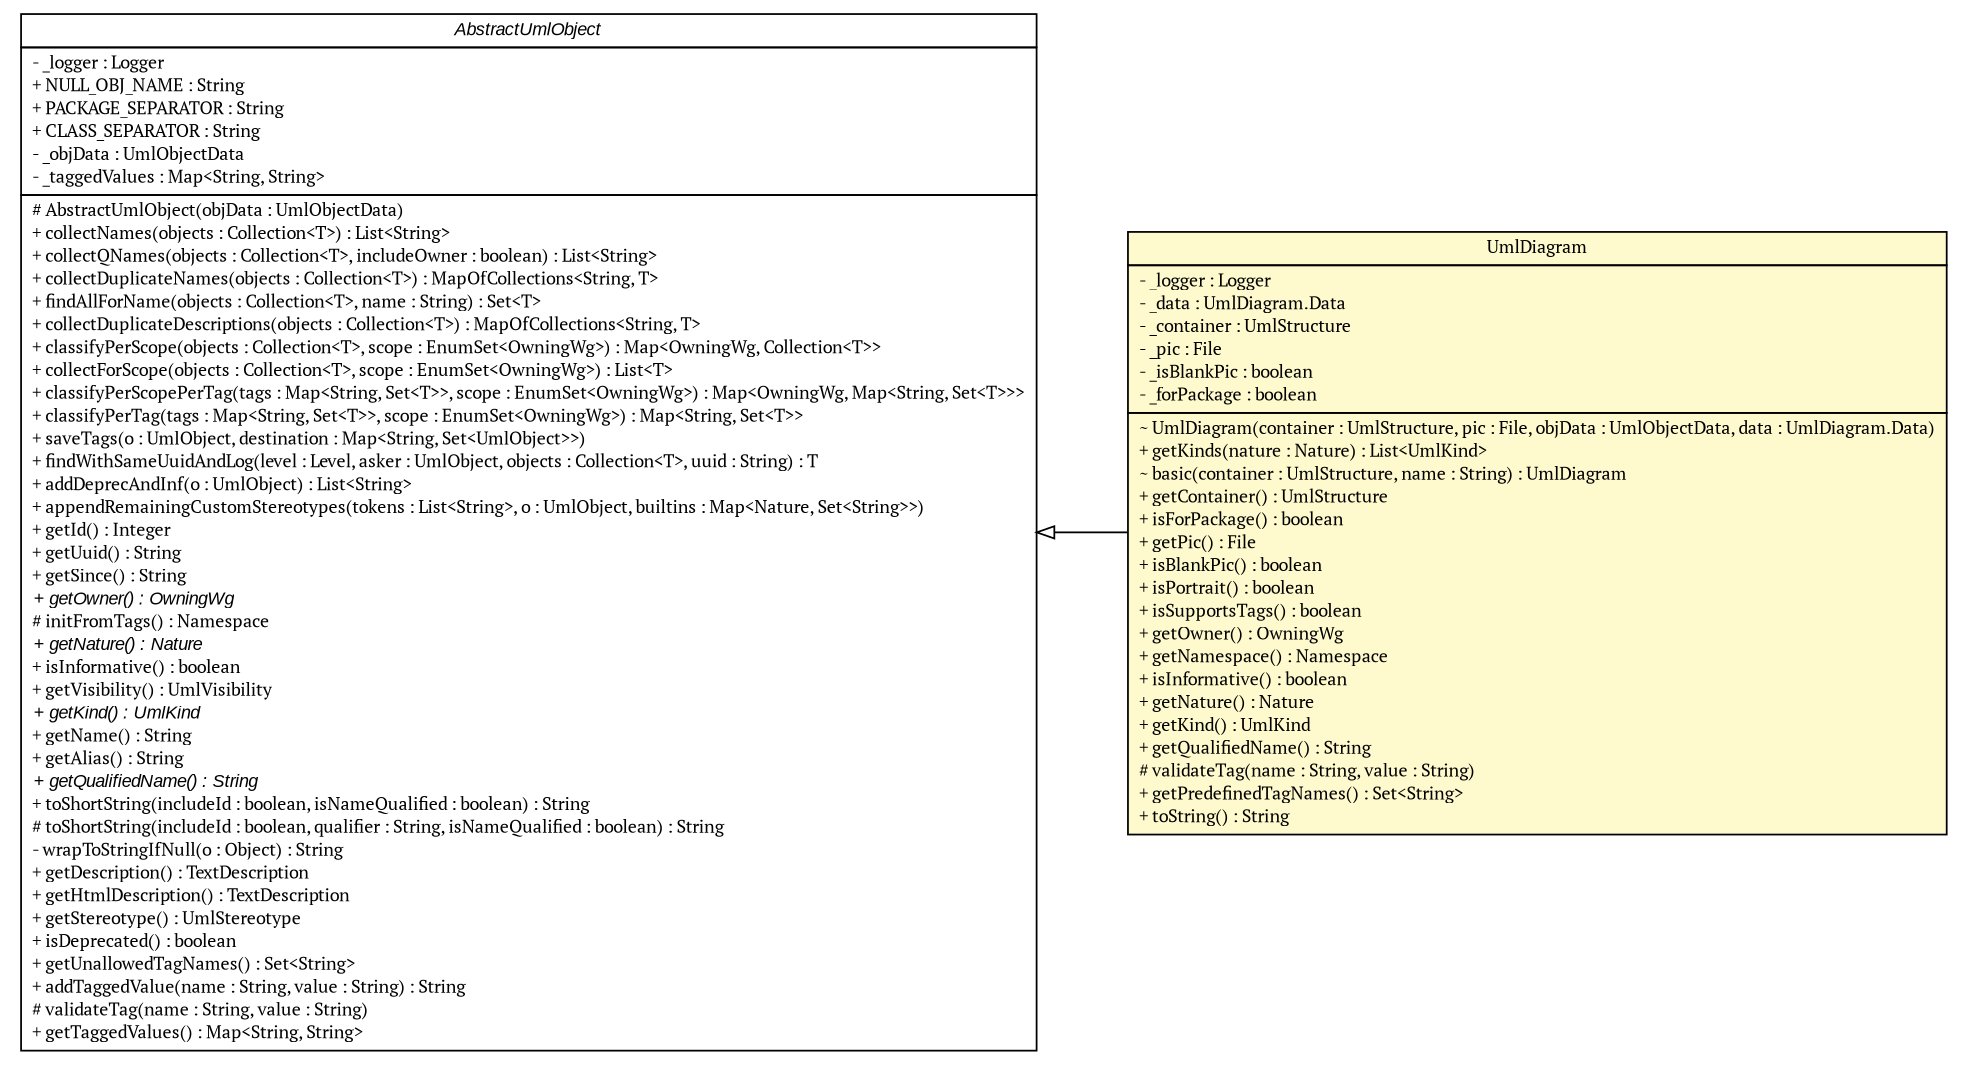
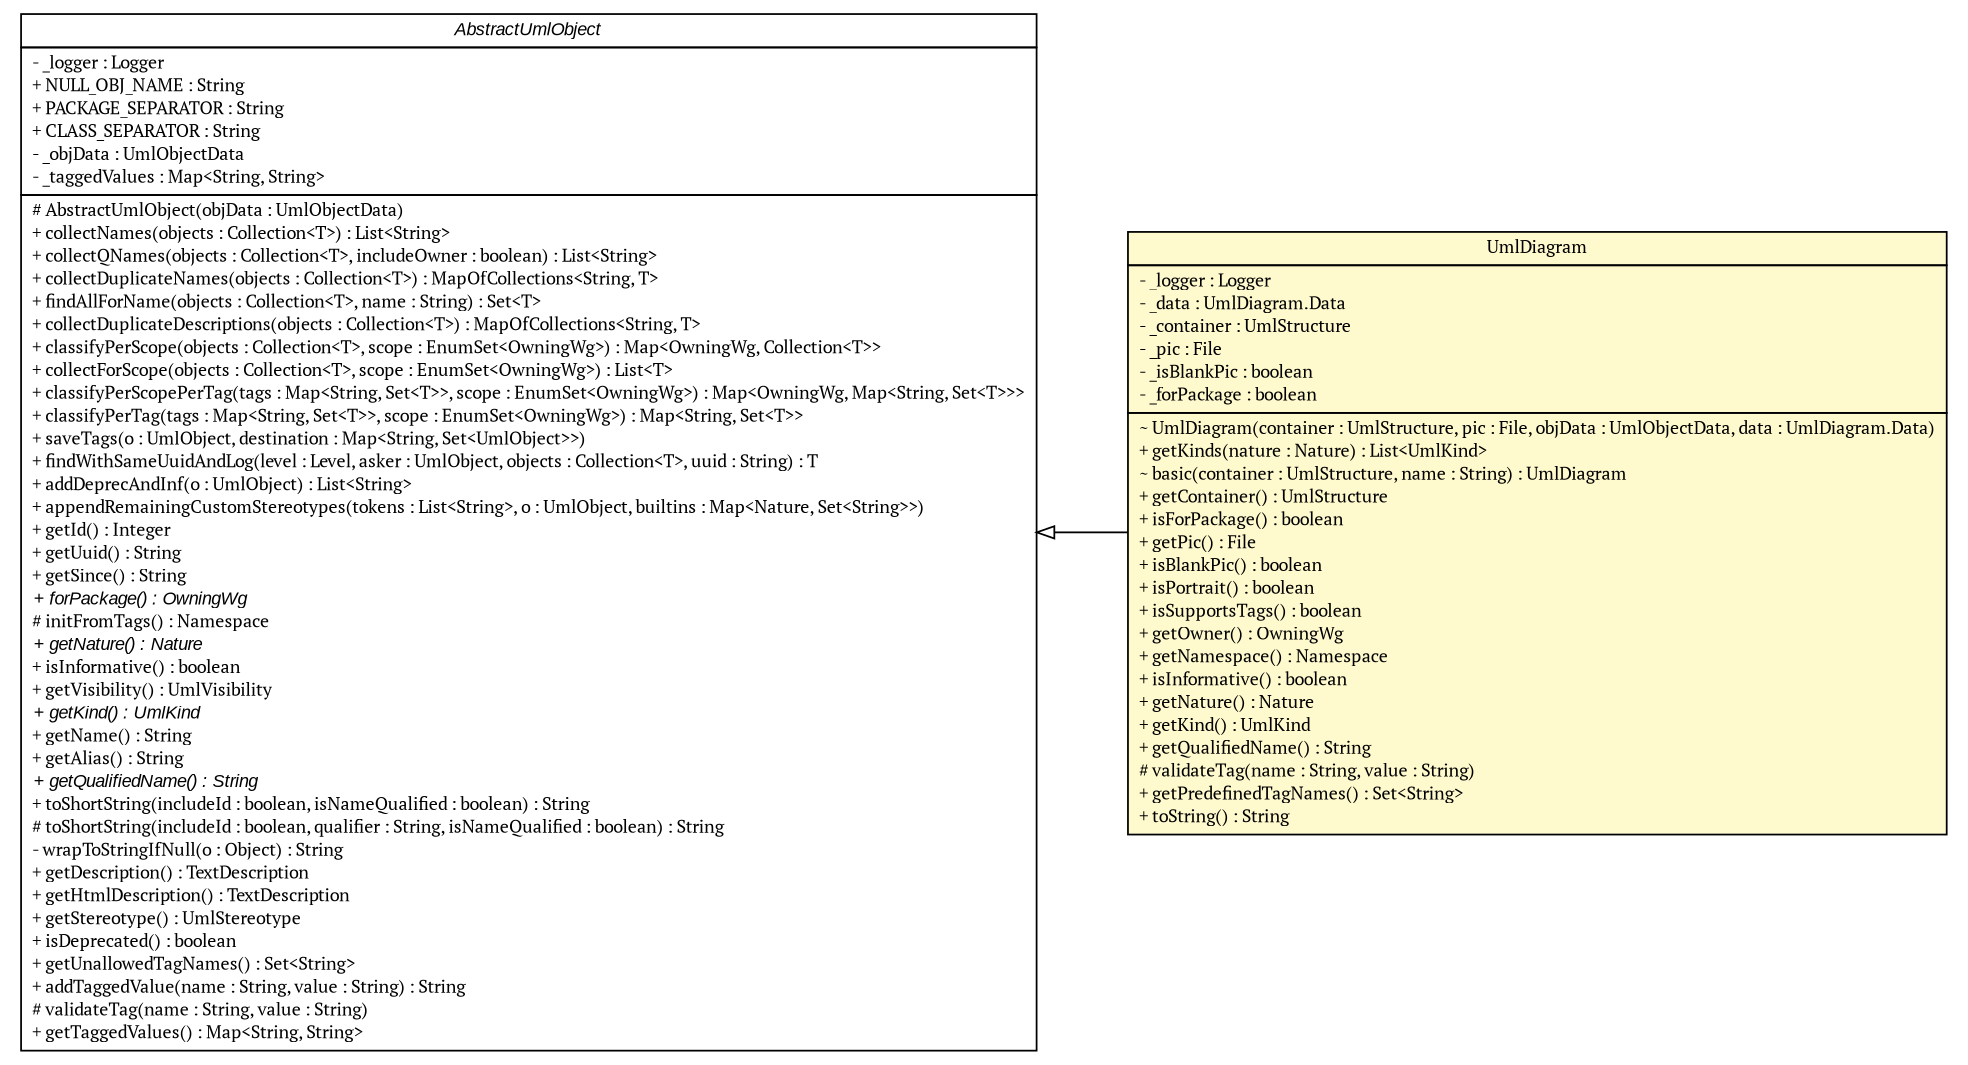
  digraph {
    nodesep=0.25
    ranksep=0.5
    rankdir=LR
    fontname="PT Serif"
    node [fontcolor=black fontname="PT Serif" fontsize=10.0 shape=plaintext]
    n1 [label=<<table title="org.tanjakostic.jcleancim.model.UmlDiagram" border="0" cellborder="1" cellspacing="0" cellpadding="2" port="p" bgcolor="lemonChiffon" href="./UmlDiagram.html"> 		<tr><td><table border="0" cellspacing="0" cellpadding="1"> <tr><td align="center" balign="center"> UmlDiagram </td></tr> 		</table></td></tr> 		<tr><td><table border="0" cellspacing="0" cellpadding="1"> <tr><td align="left" balign="left"> - _logger : Logger </td></tr> <tr><td align="left" balign="left"> - _data : UmlDiagram.Data </td></tr> <tr><td align="left" balign="left"> - _container : UmlStructure </td></tr> <tr><td align="left" balign="left"> - _pic : File </td></tr> <tr><td align="left" balign="left"> - _isBlankPic : boolean </td></tr> <tr><td align="left" balign="left"> - _forPackage : boolean </td></tr> 		</table></td></tr> 		<tr><td><table border="0" cellspacing="0" cellpadding="1"> <tr><td align="left" balign="left"> ~ UmlDiagram(container : UmlStructure, pic : File, objData : UmlObjectData, data : UmlDiagram.Data) </td></tr> <tr><td align="left" balign="left"> + getKinds(nature : Nature) : List&lt;UmlKind&gt; </td></tr> <tr><td align="left" balign="left"> ~ basic(container : UmlStructure, name : String) : UmlDiagram </td></tr> <tr><td align="left" balign="left"> + getContainer() : UmlStructure </td></tr> <tr><td align="left" balign="left"> + isForPackage() : boolean </td></tr> <tr><td align="left" balign="left"> + getPic() : File </td></tr> <tr><td align="left" balign="left"> + isBlankPic() : boolean </td></tr> <tr><td align="left" balign="left"> + isPortrait() : boolean </td></tr> <tr><td align="left" balign="left"> + isSupportsTags() : boolean </td></tr> <tr><td align="left" balign="left"> + getOwner() : OwningWg </td></tr> <tr><td align="left" balign="left"> + getNamespace() : Namespace </td></tr> <tr><td align="left" balign="left"> + isInformative() : boolean </td></tr> <tr><td align="left" balign="left"> + getNature() : Nature </td></tr> <tr><td align="left" balign="left"> + getKind() : UmlKind </td></tr> <tr><td align="left" balign="left"> + getQualifiedName() : String </td></tr> <tr><td align="left" balign="left"> # validateTag(name : String, value : String) </td></tr> <tr><td align="left" balign="left"> + getPredefinedTagNames() : Set&lt;String&gt; </td></tr> <tr><td align="left" balign="left"> + toString() : String </td></tr> 		</table></td></tr> 		</table>>]
-   n2 [label=<<table title="org.tanjakostic.jcleancim.model.AbstractUmlObject" border="0" cellborder="1" cellspacing="0" cellpadding="2" port="p" href="./AbstractUmlObject.html"> 		<tr><td><table border="0" cellspacing="0" cellpadding="1"> <tr><td align="center" balign="center"><font face="Arial Italic"> AbstractUmlObject </font></td></tr> 		</table></td></tr> 		<tr><td><table border="0" cellspacing="0" cellpadding="1"> <tr><td align="left" balign="left"> - _logger : Logger </td></tr> <tr><td align="left" balign="left"> + NULL_OBJ_NAME : String </td></tr> <tr><td align="left" balign="left"> + PACKAGE_SEPARATOR : String </td></tr> <tr><td align="left" balign="left"> + CLASS_SEPARATOR : String </td></tr> <tr><td align="left" balign="left"> - _objData : UmlObjectData </td></tr> <tr><td align="left" balign="left"> - _taggedValues : Map&lt;String, String&gt; </td></tr> 		</table></td></tr> 		<tr><td><table border="0" cellspacing="0" cellpadding="1"> <tr><td align="left" balign="left"> # AbstractUmlObject(objData : UmlObjectData) </td></tr> <tr><td align="left" balign="left"> + collectNames(objects : Collection&lt;T&gt;) : List&lt;String&gt; </td></tr> <tr><td align="left" balign="left"> + collectQNames(objects : Collection&lt;T&gt;, includeOwner : boolean) : List&lt;String&gt; </td></tr> <tr><td align="left" balign="left"> + collectDuplicateNames(objects : Collection&lt;T&gt;) : MapOfCollections&lt;String, T&gt; </td></tr> <tr><td align="left" balign="left"> + findAllForName(objects : Collection&lt;T&gt;, name : String) : Set&lt;T&gt; </td></tr> <tr><td align="left" balign="left"> + collectDuplicateDescriptions(objects : Collection&lt;T&gt;) : MapOfCollections&lt;String, T&gt; </td></tr> <tr><td align="left" balign="left"> + classifyPerScope(objects : Collection&lt;T&gt;, scope : EnumSet&lt;OwningWg&gt;) : Map&lt;OwningWg, Collection&lt;T&gt;&gt; </td></tr> <tr><td align="left" balign="left"> + collectForScope(objects : Collection&lt;T&gt;, scope : EnumSet&lt;OwningWg&gt;) : List&lt;T&gt; </td></tr> <tr><td align="left" balign="left"> + classifyPerScopePerTag(tags : Map&lt;String, Set&lt;T&gt;&gt;, scope : EnumSet&lt;OwningWg&gt;) : Map&lt;OwningWg, Map&lt;String, Set&lt;T&gt;&gt;&gt; </td></tr> <tr><td align="left" balign="left"> + classifyPerTag(tags : Map&lt;String, Set&lt;T&gt;&gt;, scope : EnumSet&lt;OwningWg&gt;) : Map&lt;String, Set&lt;T&gt;&gt; </td></tr> <tr><td align="left" balign="left"> + saveTags(o : UmlObject, destination : Map&lt;String, Set&lt;UmlObject&gt;&gt;) </td></tr> <tr><td align="left" balign="left"> + findWithSameUuidAndLog(level : Level, asker : UmlObject, objects : Collection&lt;T&gt;, uuid : String) : T </td></tr> <tr><td align="left" balign="left"> + addDeprecAndInf(o : UmlObject) : List&lt;String&gt; </td></tr> <tr><td align="left" balign="left"> + appendRemainingCustomStereotypes(tokens : List&lt;String&gt;, o : UmlObject, builtins : Map&lt;Nature, Set&lt;String&gt;&gt;) </td></tr> <tr><td align="left" balign="left"> + getId() : Integer </td></tr> <tr><td align="left" balign="left"> + getUuid() : String </td></tr> <tr><td align="left" balign="left"> + getSince() : String </td></tr> <tr><td align="left" balign="left"><font face="Arial Italic" point-size="10.0"> + getOwner() : OwningWg </font></td></tr> <tr><td align="left" balign="left"> # initFromTags() : Namespace </td></tr> <tr><td align="left" balign="left"><font face="Arial Italic" point-size="10.0"> + getNature() : Nature </font></td></tr> <tr><td align="left" balign="left"> + isInformative() : boolean </td></tr> <tr><td align="left" balign="left"> + getVisibility() : UmlVisibility </td></tr> <tr><td align="left" balign="left"><font face="Arial Italic" point-size="10.0"> + getKind() : UmlKind </font></td></tr> <tr><td align="left" balign="left"> + getName() : String </td></tr> <tr><td align="left" balign="left"> + getAlias() : String </td></tr> <tr><td align="left" balign="left"><font face="Arial Italic" point-size="10.0"> + getQualifiedName() : String </font></td></tr> <tr><td align="left" balign="left"> + toShortString(includeId : boolean, isNameQualified : boolean) : String </td></tr> <tr><td align="left" balign="left"> # toShortString(includeId : boolean, qualifier : String, isNameQualified : boolean) : String </td></tr> <tr><td align="left" balign="left"> - wrapToStringIfNull(o : Object) : String </td></tr> <tr><td align="left" balign="left"> + getDescription() : TextDescription </td></tr> <tr><td align="left" balign="left"> + getHtmlDescription() : TextDescription </td></tr> <tr><td align="left" balign="left"> + getStereotype() : UmlStereotype </td></tr> <tr><td align="left" balign="left"> + isDeprecated() : boolean </td></tr> <tr><td align="left" balign="left"> + getUnallowedTagNames() : Set&lt;String&gt; </td></tr> <tr><td align="left" balign="left"> + addTaggedValue(name : String, value : String) : String </td></tr> <tr><td align="left" balign="left"> # validateTag(name : String, value : String) </td></tr> <tr><td align="left" balign="left"> + getTaggedValues() : Map&lt;String, String&gt; </td></tr> 		</table></td></tr> 		</table>>]
+   n2 [label=<<table title="org.tanjakostic.jcleancim.model.AbstractUmlObject" border="0" cellborder="1" cellspacing="0" cellpadding="2" port="p" href="./AbstractUmlObject.html"> 		<tr><td><table border="0" cellspacing="0" cellpadding="1"> <tr><td align="center" balign="center"><font face="Arial Italic"> AbstractUmlObject </font></td></tr> 		</table></td></tr> 		<tr><td><table border="0" cellspacing="0" cellpadding="1"> <tr><td align="left" balign="left"> - _logger : Logger </td></tr> <tr><td align="left" balign="left"> + NULL_OBJ_NAME : String </td></tr> <tr><td align="left" balign="left"> + PACKAGE_SEPARATOR : String </td></tr> <tr><td align="left" balign="left"> + CLASS_SEPARATOR : String </td></tr> <tr><td align="left" balign="left"> - _objData : UmlObjectData </td></tr> <tr><td align="left" balign="left"> - _taggedValues : Map&lt;String, String&gt; </td></tr> 		</table></td></tr> 		<tr><td><table border="0" cellspacing="0" cellpadding="1"> <tr><td align="left" balign="left"> # AbstractUmlObject(objData : UmlObjectData) </td></tr> <tr><td align="left" balign="left"> + collectNames(objects : Collection&lt;T&gt;) : List&lt;String&gt; </td></tr> <tr><td align="left" balign="left"> + collectQNames(objects : Collection&lt;T&gt;, includeOwner : boolean) : List&lt;String&gt; </td></tr> <tr><td align="left" balign="left"> + collectDuplicateNames(objects : Collection&lt;T&gt;) : MapOfCollections&lt;String, T&gt; </td></tr> <tr><td align="left" balign="left"> + findAllForName(objects : Collection&lt;T&gt;, name : String) : Set&lt;T&gt; </td></tr> <tr><td align="left" balign="left"> + collectDuplicateDescriptions(objects : Collection&lt;T&gt;) : MapOfCollections&lt;String, T&gt; </td></tr> <tr><td align="left" balign="left"> + classifyPerScope(objects : Collection&lt;T&gt;, scope : EnumSet&lt;OwningWg&gt;) : Map&lt;OwningWg, Collection&lt;T&gt;&gt; </td></tr> <tr><td align="left" balign="left"> + collectForScope(objects : Collection&lt;T&gt;, scope : EnumSet&lt;OwningWg&gt;) : List&lt;T&gt; </td></tr> <tr><td align="left" balign="left"> + classifyPerScopePerTag(tags : Map&lt;String, Set&lt;T&gt;&gt;, scope : EnumSet&lt;OwningWg&gt;) : Map&lt;OwningWg, Map&lt;String, Set&lt;T&gt;&gt;&gt; </td></tr> <tr><td align="left" balign="left"> + classifyPerTag(tags : Map&lt;String, Set&lt;T&gt;&gt;, scope : EnumSet&lt;OwningWg&gt;) : Map&lt;String, Set&lt;T&gt;&gt; </td></tr> <tr><td align="left" balign="left"> + saveTags(o : UmlObject, destination : Map&lt;String, Set&lt;UmlObject&gt;&gt;) </td></tr> <tr><td align="left" balign="left"> + findWithSameUuidAndLog(level : Level, asker : UmlObject, objects : Collection&lt;T&gt;, uuid : String) : T </td></tr> <tr><td align="left" balign="left"> + addDeprecAndInf(o : UmlObject) : List&lt;String&gt; </td></tr> <tr><td align="left" balign="left"> + appendRemainingCustomStereotypes(tokens : List&lt;String&gt;, o : UmlObject, builtins : Map&lt;Nature, Set&lt;String&gt;&gt;) </td></tr> <tr><td align="left" balign="left"> + getId() : Integer </td></tr> <tr><td align="left" balign="left"> + getUuid() : String </td></tr> <tr><td align="left" balign="left"> + getSince() : String </td></tr> <tr><td align="left" balign="left"><font face="Arial Italic" point-size="10.0"> + forPackage() : OwningWg </font></td></tr> <tr><td align="left" balign="left"> # initFromTags() : Namespace </td></tr> <tr><td align="left" balign="left"><font face="Arial Italic" point-size="10.0"> + getNature() : Nature </font></td></tr> <tr><td align="left" balign="left"> + isInformative() : boolean </td></tr> <tr><td align="left" balign="left"> + getVisibility() : UmlVisibility </td></tr> <tr><td align="left" balign="left"><font face="Arial Italic" point-size="10.0"> + getKind() : UmlKind </font></td></tr> <tr><td align="left" balign="left"> + getName() : String </td></tr> <tr><td align="left" balign="left"> + getAlias() : String </td></tr> <tr><td align="left" balign="left"><font face="Arial Italic" point-size="10.0"> + getQualifiedName() : String </font></td></tr> <tr><td align="left" balign="left"> + toShortString(includeId : boolean, isNameQualified : boolean) : String </td></tr> <tr><td align="left" balign="left"> # toShortString(includeId : boolean, qualifier : String, isNameQualified : boolean) : String </td></tr> <tr><td align="left" balign="left"> - wrapToStringIfNull(o : Object) : String </td></tr> <tr><td align="left" balign="left"> + getDescription() : TextDescription </td></tr> <tr><td align="left" balign="left"> + getHtmlDescription() : TextDescription </td></tr> <tr><td align="left" balign="left"> + getStereotype() : UmlStereotype </td></tr> <tr><td align="left" balign="left"> + isDeprecated() : boolean </td></tr> <tr><td align="left" balign="left"> + getUnallowedTagNames() : Set&lt;String&gt; </td></tr> <tr><td align="left" balign="left"> + addTaggedValue(name : String, value : String) : String </td></tr> <tr><td align="left" balign="left"> # validateTag(name : String, value : String) </td></tr> <tr><td align="left" balign="left"> + getTaggedValues() : Map&lt;String, String&gt; </td></tr> 		</table></td></tr> 		</table>>]
    n2 -> n1 [arrowtail=empty dir=back fontname="PT Serif" fontsize=10 headport=p labelfontname=arial labelfontsize=10 tailport=p]
  }
